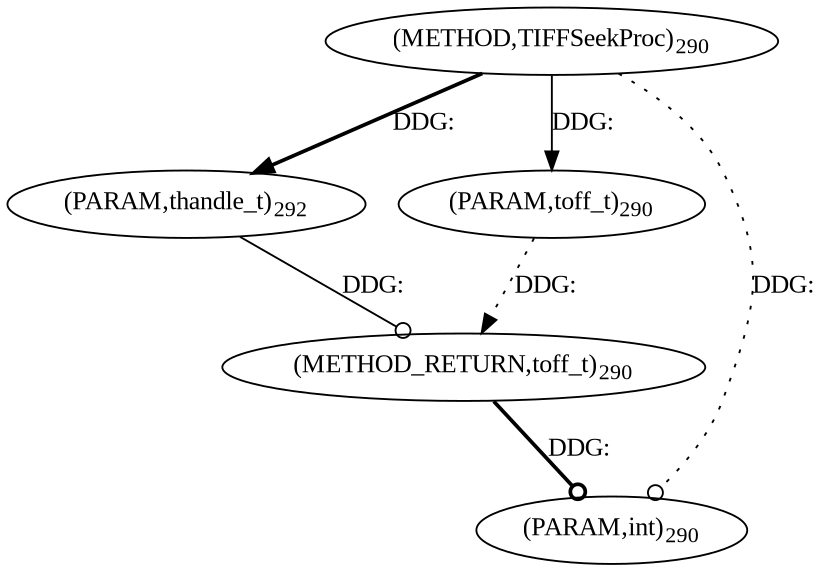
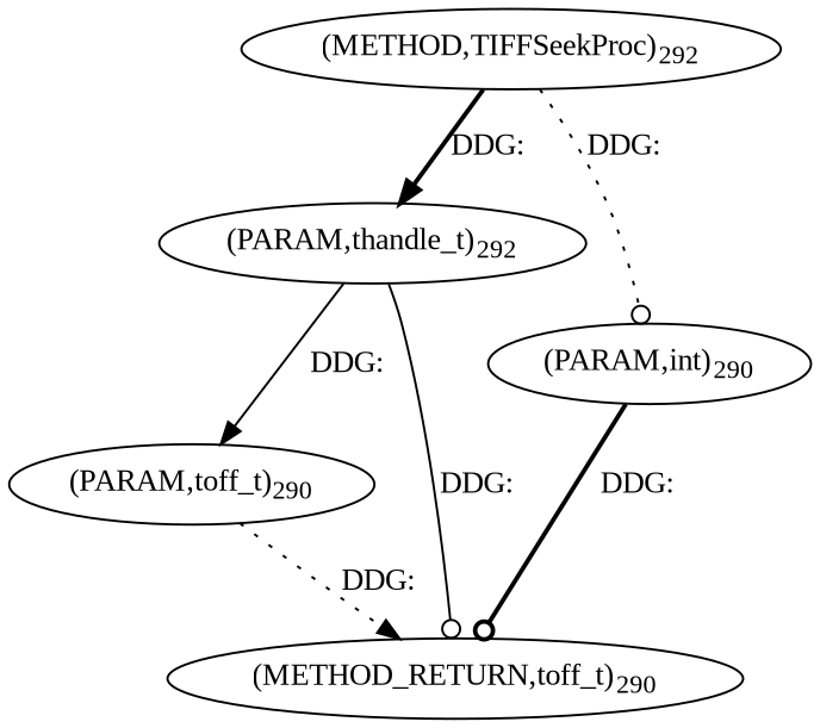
  digraph {
    fontname="Liberation Serif"
    node [fontname="Liberation Serif"]
    edge [arrowhead=normal fontname="Liberation Serif" style=bold]
-   n1 [label=<(METHOD,TIFFSeekProc)<SUB>290</SUB>>]
+   n1 [label=<(METHOD,TIFFSeekProc)<SUB>292</SUB>>]
    n2 [label=<(PARAM,thandle_t)<SUB>292</SUB>>]
    n3 [label=<(PARAM,toff_t)<SUB>290</SUB>>]
    n4 [label=<(PARAM,int)<SUB>290</SUB>>]
    n5 [label=<(METHOD_RETURN,toff_t)<SUB>290</SUB>>]
    n1 -> n2 [label="DDG: "]
-   n1 -> n3 [label="DDG: " style=solid]
+   n2 -> n3 [label="DDG: " style=solid]
    n1 -> n4 [arrowhead=odot label="DDG: " style=dotted]
    n2 -> n5 [arrowhead=odot label="DDG: " style=solid]
    n3 -> n5 [label="DDG: " style=dotted]
-   n5 -> n4 [arrowhead=odot label="DDG: "]
+   n4 -> n5 [arrowhead=odot label="DDG: "]
  }
